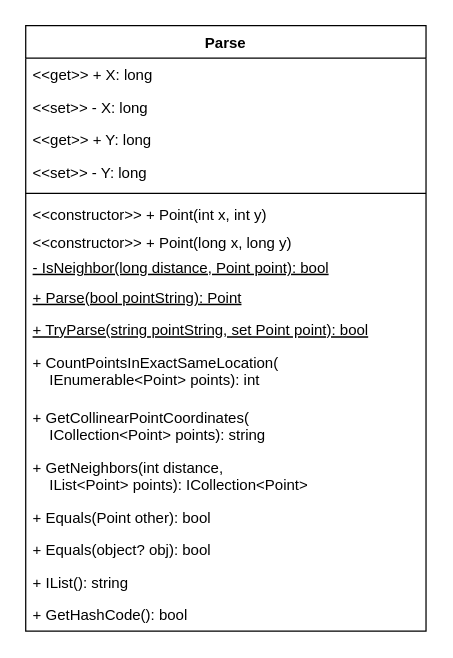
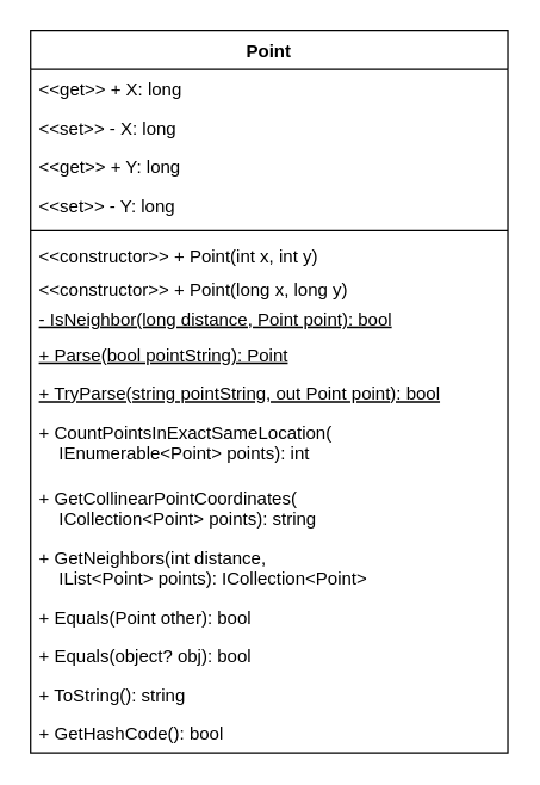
  <mxCell id="0" />
  <mxCell id="1" parent="0" />
- <mxCell id="2" value="Parse" style="swimlane;fontStyle=1;align=center;verticalAlign=top;childLayout=stackLayout;horizontal=1;startSize=26;horizontalStack=0;resizeParent=1;resizeParentMax=0;resizeLast=0;collapsible=1;marginBottom=0;" parent="1" vertex="1"><mxGeometry x="20" y="20" width="320" height="484" as="geometry" /></mxCell>
+ <mxCell id="2" value="Point" style="swimlane;fontStyle=1;align=center;verticalAlign=top;childLayout=stackLayout;horizontal=1;startSize=26;horizontalStack=0;resizeParent=1;resizeParentMax=0;resizeLast=0;collapsible=1;marginBottom=0;" parent="1" vertex="1"><mxGeometry x="20" y="20" width="320" height="484" as="geometry" /></mxCell>
  <mxCell id="3" value="&lt;&lt;get&gt;&gt; + X: long" style="text;strokeColor=none;fillColor=none;align=left;verticalAlign=top;spacingLeft=4;spacingRight=4;overflow=hidden;rotatable=0;points=[[0,0.5],[1,0.5]];portConstraint=eastwest;" parent="2" vertex="1"><mxGeometry y="26" width="320" height="26" as="geometry" /></mxCell>
  <mxCell id="4" value="&lt;&lt;set&gt;&gt; - X: long" style="text;strokeColor=none;fillColor=none;align=left;verticalAlign=top;spacingLeft=4;spacingRight=4;overflow=hidden;rotatable=0;points=[[0,0.5],[1,0.5]];portConstraint=eastwest;" parent="2" vertex="1"><mxGeometry y="52" width="320" height="26" as="geometry" /></mxCell>
  <mxCell id="5" value="&lt;&lt;get&gt;&gt; + Y: long" style="text;strokeColor=none;fillColor=none;align=left;verticalAlign=top;spacingLeft=4;spacingRight=4;overflow=hidden;rotatable=0;points=[[0,0.5],[1,0.5]];portConstraint=eastwest;" parent="2" vertex="1"><mxGeometry y="78" width="320" height="26" as="geometry" /></mxCell>
  <mxCell id="6" value="&lt;&lt;set&gt;&gt; - Y: long" style="text;strokeColor=none;fillColor=none;align=left;verticalAlign=top;spacingLeft=4;spacingRight=4;overflow=hidden;rotatable=0;points=[[0,0.5],[1,0.5]];portConstraint=eastwest;" parent="2" vertex="1"><mxGeometry y="104" width="320" height="26" as="geometry" /></mxCell>
  <mxCell id="7" value="" style="line;strokeWidth=1;fillColor=none;align=left;verticalAlign=middle;spacingTop=-1;spacingLeft=3;spacingRight=3;rotatable=0;labelPosition=right;points=[];portConstraint=eastwest;" parent="2" vertex="1"><mxGeometry y="130" width="320" height="8" as="geometry" /></mxCell>
  <mxCell id="8" value="&lt;&lt;constructor&gt;&gt; + Point(int x, int y)" style="text;strokeColor=none;fillColor=none;align=left;verticalAlign=top;spacingLeft=4;spacingRight=4;overflow=hidden;rotatable=0;points=[[0,0.5],[1,0.5]];portConstraint=eastwest;" parent="2" vertex="1"><mxGeometry y="138" width="320" height="22" as="geometry" /></mxCell>
  <mxCell id="9" value="&lt;&lt;constructor&gt;&gt; + Point(long x, long y)" style="text;strokeColor=none;fillColor=none;align=left;verticalAlign=top;spacingLeft=4;spacingRight=4;overflow=hidden;rotatable=0;points=[[0,0.5],[1,0.5]];portConstraint=eastwest;" parent="2" vertex="1"><mxGeometry y="160" width="320" height="20" as="geometry" /></mxCell>
  <mxCell id="10" value="- IsNeighbor(long distance, Point point): bool" style="text;strokeColor=none;fillColor=none;align=left;verticalAlign=top;spacingLeft=4;spacingRight=4;overflow=hidden;rotatable=0;points=[[0,0.5],[1,0.5]];portConstraint=eastwest;fontStyle=4" parent="2" vertex="1"><mxGeometry y="180" width="320" height="24" as="geometry" /></mxCell>
  <mxCell id="11" value="+ Parse(bool pointString): Point" style="text;strokeColor=none;fillColor=none;align=left;verticalAlign=top;spacingLeft=4;spacingRight=4;overflow=hidden;rotatable=0;points=[[0,0.5],[1,0.5]];portConstraint=eastwest;fontStyle=4" parent="2" vertex="1"><mxGeometry y="204" width="320" height="26" as="geometry" /></mxCell>
- <mxCell id="12" value="+ TryParse(string pointString, set Point point): bool" style="text;strokeColor=none;fillColor=none;align=left;verticalAlign=top;spacingLeft=4;spacingRight=4;overflow=hidden;rotatable=0;points=[[0,0.5],[1,0.5]];portConstraint=eastwest;fontStyle=4" parent="2" vertex="1"><mxGeometry y="230" width="320" height="26" as="geometry" /></mxCell>
+ <mxCell id="12" value="+ TryParse(string pointString, out Point point): bool" style="text;strokeColor=none;fillColor=none;align=left;verticalAlign=top;spacingLeft=4;spacingRight=4;overflow=hidden;rotatable=0;points=[[0,0.5],[1,0.5]];portConstraint=eastwest;fontStyle=4" parent="2" vertex="1"><mxGeometry y="230" width="320" height="26" as="geometry" /></mxCell>
  <mxCell id="13" value="+ CountPointsInExactSameLocation(&#10;    IEnumerable&lt;Point&gt; points): int" style="text;strokeColor=none;fillColor=none;align=left;verticalAlign=top;spacingLeft=4;spacingRight=4;overflow=hidden;rotatable=0;points=[[0,0.5],[1,0.5]];portConstraint=eastwest;" parent="2" vertex="1"><mxGeometry y="256" width="320" height="44" as="geometry" /></mxCell>
  <mxCell id="14" value="+ GetCollinearPointCoordinates(&#10;    ICollection&lt;Point&gt; points): string" style="text;strokeColor=none;fillColor=none;align=left;verticalAlign=top;spacingLeft=4;spacingRight=4;overflow=hidden;rotatable=0;points=[[0,0.5],[1,0.5]];portConstraint=eastwest;" parent="2" vertex="1"><mxGeometry y="300" width="320" height="40" as="geometry" /></mxCell>
  <mxCell id="15" value="+ GetNeighbors(int distance, &#10;    IList&lt;Point&gt; points): ICollection&lt;Point&gt;" style="text;strokeColor=none;fillColor=none;align=left;verticalAlign=top;spacingLeft=4;spacingRight=4;overflow=hidden;rotatable=0;points=[[0,0.5],[1,0.5]];portConstraint=eastwest;" parent="2" vertex="1"><mxGeometry y="340" width="320" height="40" as="geometry" /></mxCell>
  <mxCell id="16" value="+ Equals(Point other): bool" style="text;strokeColor=none;fillColor=none;align=left;verticalAlign=top;spacingLeft=4;spacingRight=4;overflow=hidden;rotatable=0;points=[[0,0.5],[1,0.5]];portConstraint=eastwest;" parent="2" vertex="1"><mxGeometry y="380" width="320" height="26" as="geometry" /></mxCell>
  <mxCell id="17" value="+ Equals(object? obj): bool" style="text;strokeColor=none;fillColor=none;align=left;verticalAlign=top;spacingLeft=4;spacingRight=4;overflow=hidden;rotatable=0;points=[[0,0.5],[1,0.5]];portConstraint=eastwest;" parent="2" vertex="1"><mxGeometry y="406" width="320" height="26" as="geometry" /></mxCell>
- <mxCell id="18" value="+ IList(): string" style="text;strokeColor=none;fillColor=none;align=left;verticalAlign=top;spacingLeft=4;spacingRight=4;overflow=hidden;rotatable=0;points=[[0,0.5],[1,0.5]];portConstraint=eastwest;" parent="2" vertex="1"><mxGeometry y="432" width="320" height="26" as="geometry" /></mxCell>
+ <mxCell id="18" value="+ ToString(): string" style="text;strokeColor=none;fillColor=none;align=left;verticalAlign=top;spacingLeft=4;spacingRight=4;overflow=hidden;rotatable=0;points=[[0,0.5],[1,0.5]];portConstraint=eastwest;" parent="2" vertex="1"><mxGeometry y="432" width="320" height="26" as="geometry" /></mxCell>
  <mxCell id="19" value="+ GetHashCode(): bool" style="text;strokeColor=none;fillColor=none;align=left;verticalAlign=top;spacingLeft=4;spacingRight=4;overflow=hidden;rotatable=0;points=[[0,0.5],[1,0.5]];portConstraint=eastwest;" parent="2" vertex="1"><mxGeometry y="458" width="320" height="26" as="geometry" /></mxCell>
